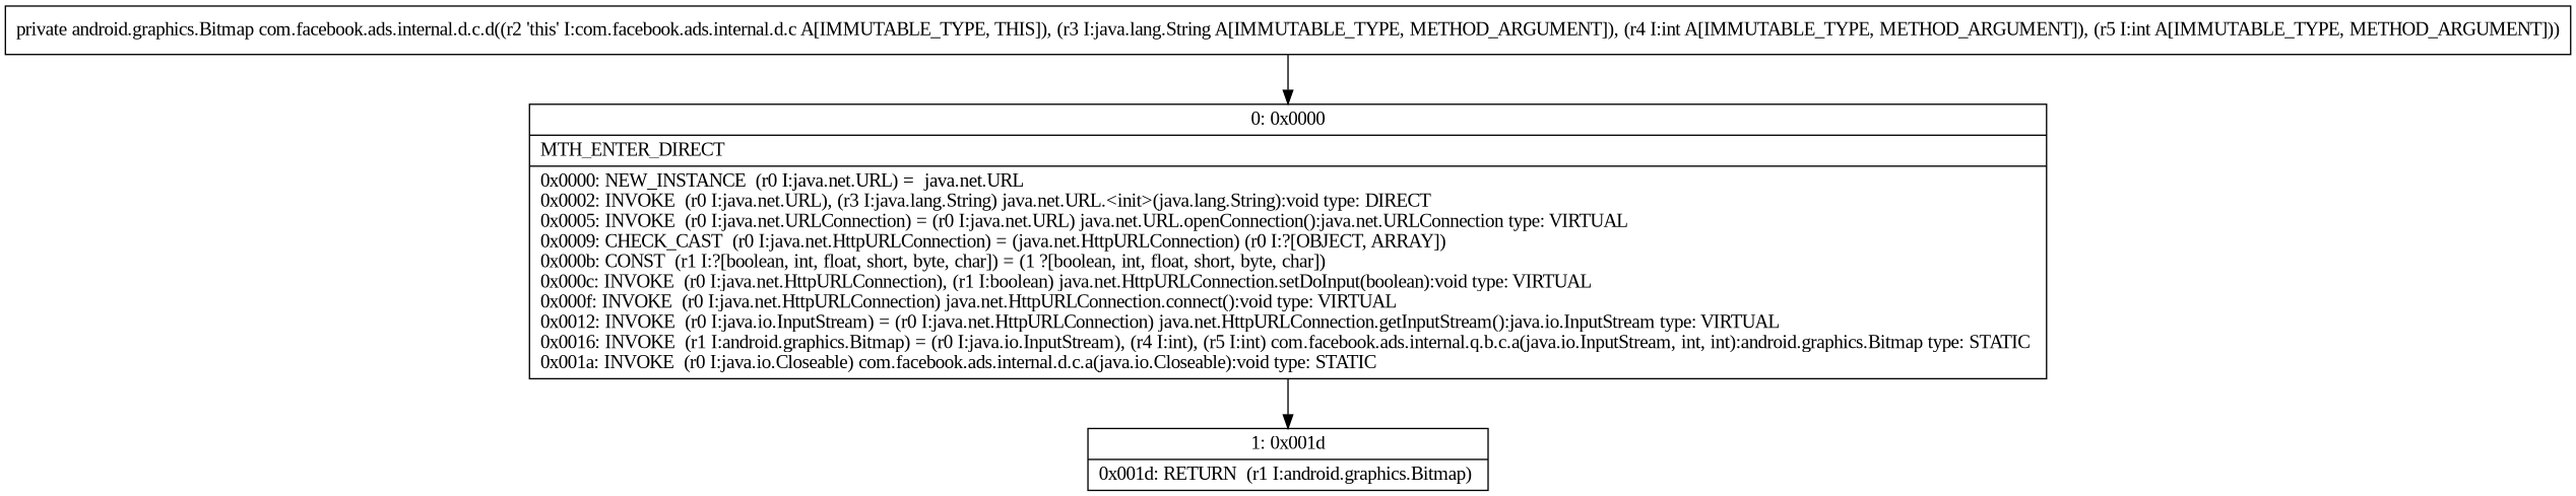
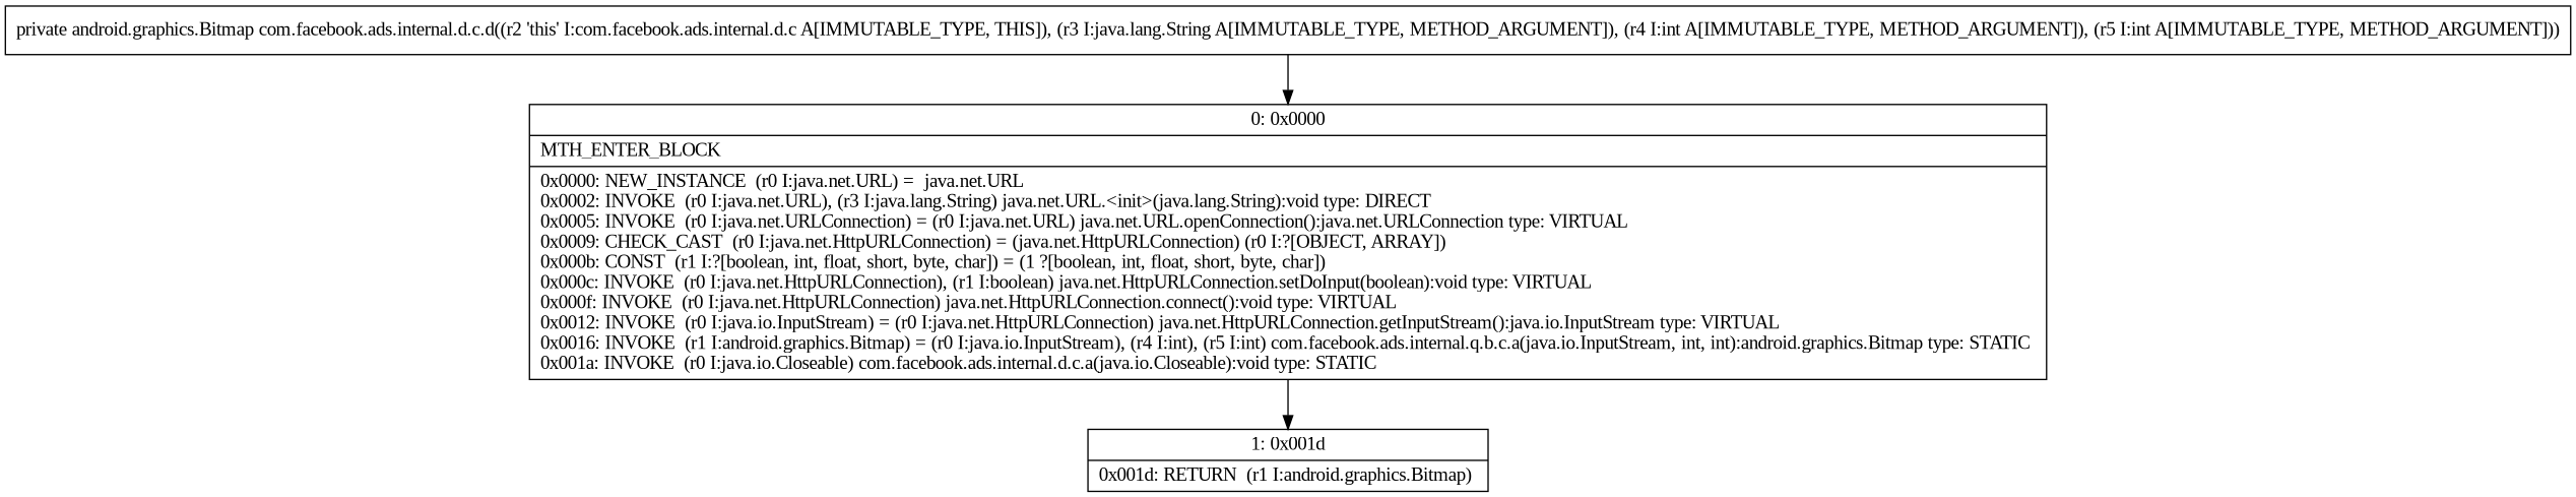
  digraph {
    fontname="Liberation Serif"
    node [shape=record fontname="Liberation Serif"]
    edge [fontname="Liberation Serif"]
-   n1 [label="{0\:\ 0x0000|MTH_ENTER_DIRECT\l|0x0000: NEW_INSTANCE  (r0 I:java.net.URL) =  java.net.URL \l0x0002: INVOKE  (r0 I:java.net.URL), (r3 I:java.lang.String) java.net.URL.\<init\>(java.lang.String):void type: DIRECT \l0x0005: INVOKE  (r0 I:java.net.URLConnection) = (r0 I:java.net.URL) java.net.URL.openConnection():java.net.URLConnection type: VIRTUAL \l0x0009: CHECK_CAST  (r0 I:java.net.HttpURLConnection) = (java.net.HttpURLConnection) (r0 I:?[OBJECT, ARRAY]) \l0x000b: CONST  (r1 I:?[boolean, int, float, short, byte, char]) = (1 ?[boolean, int, float, short, byte, char]) \l0x000c: INVOKE  (r0 I:java.net.HttpURLConnection), (r1 I:boolean) java.net.HttpURLConnection.setDoInput(boolean):void type: VIRTUAL \l0x000f: INVOKE  (r0 I:java.net.HttpURLConnection) java.net.HttpURLConnection.connect():void type: VIRTUAL \l0x0012: INVOKE  (r0 I:java.io.InputStream) = (r0 I:java.net.HttpURLConnection) java.net.HttpURLConnection.getInputStream():java.io.InputStream type: VIRTUAL \l0x0016: INVOKE  (r1 I:android.graphics.Bitmap) = (r0 I:java.io.InputStream), (r4 I:int), (r5 I:int) com.facebook.ads.internal.q.b.c.a(java.io.InputStream, int, int):android.graphics.Bitmap type: STATIC \l0x001a: INVOKE  (r0 I:java.io.Closeable) com.facebook.ads.internal.d.c.a(java.io.Closeable):void type: STATIC \l}"]
+   n1 [label="{0\:\ 0x0000|MTH_ENTER_BLOCK\l|0x0000: NEW_INSTANCE  (r0 I:java.net.URL) =  java.net.URL \l0x0002: INVOKE  (r0 I:java.net.URL), (r3 I:java.lang.String) java.net.URL.\<init\>(java.lang.String):void type: DIRECT \l0x0005: INVOKE  (r0 I:java.net.URLConnection) = (r0 I:java.net.URL) java.net.URL.openConnection():java.net.URLConnection type: VIRTUAL \l0x0009: CHECK_CAST  (r0 I:java.net.HttpURLConnection) = (java.net.HttpURLConnection) (r0 I:?[OBJECT, ARRAY]) \l0x000b: CONST  (r1 I:?[boolean, int, float, short, byte, char]) = (1 ?[boolean, int, float, short, byte, char]) \l0x000c: INVOKE  (r0 I:java.net.HttpURLConnection), (r1 I:boolean) java.net.HttpURLConnection.setDoInput(boolean):void type: VIRTUAL \l0x000f: INVOKE  (r0 I:java.net.HttpURLConnection) java.net.HttpURLConnection.connect():void type: VIRTUAL \l0x0012: INVOKE  (r0 I:java.io.InputStream) = (r0 I:java.net.HttpURLConnection) java.net.HttpURLConnection.getInputStream():java.io.InputStream type: VIRTUAL \l0x0016: INVOKE  (r1 I:android.graphics.Bitmap) = (r0 I:java.io.InputStream), (r4 I:int), (r5 I:int) com.facebook.ads.internal.q.b.c.a(java.io.InputStream, int, int):android.graphics.Bitmap type: STATIC \l0x001a: INVOKE  (r0 I:java.io.Closeable) com.facebook.ads.internal.d.c.a(java.io.Closeable):void type: STATIC \l}"]
    n2 [label="{1\:\ 0x001d|0x001d: RETURN  (r1 I:android.graphics.Bitmap) \l}"]
    n3 [label="{private android.graphics.Bitmap com.facebook.ads.internal.d.c.d((r2 'this' I:com.facebook.ads.internal.d.c A[IMMUTABLE_TYPE, THIS]), (r3 I:java.lang.String A[IMMUTABLE_TYPE, METHOD_ARGUMENT]), (r4 I:int A[IMMUTABLE_TYPE, METHOD_ARGUMENT]), (r5 I:int A[IMMUTABLE_TYPE, METHOD_ARGUMENT])) }"]
    n1 -> n2
    n3 -> n1
  }
